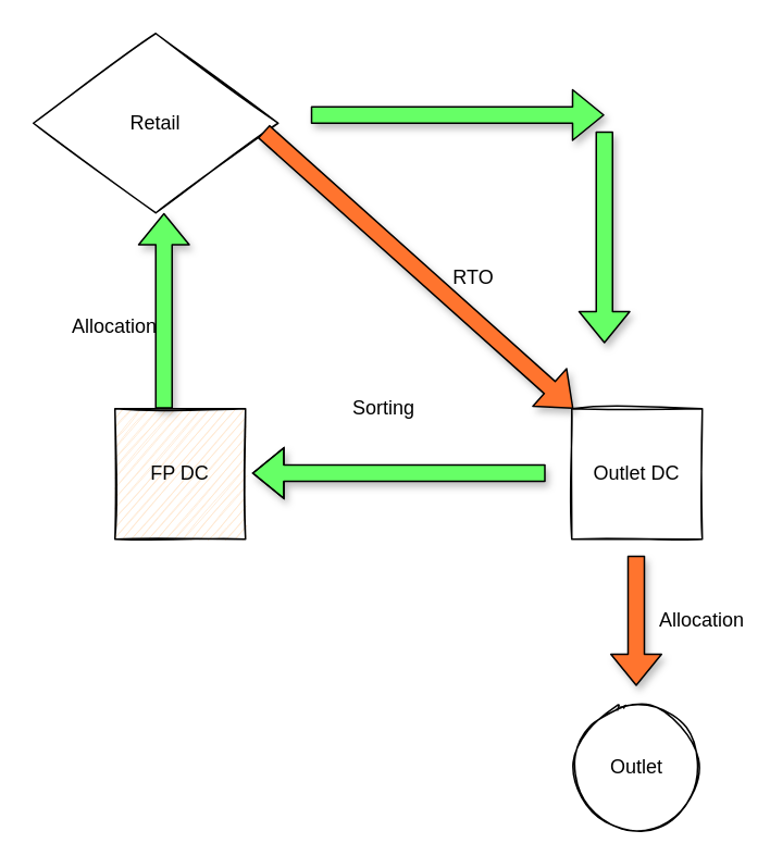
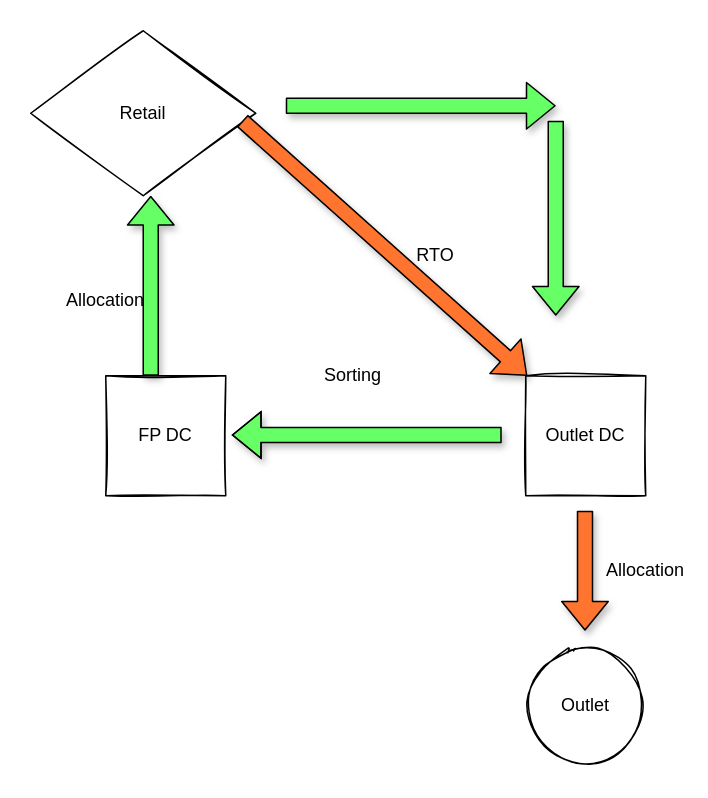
  <mxCell id="0" />
  <mxCell id="1" parent="0" />
  <mxCell id="2" value="Outlet DC" style="whiteSpace=wrap;html=1;aspect=fixed;sketch=1;" vertex="1" parent="1"><mxGeometry x="350" y="250" width="80" height="80" as="geometry" /></mxCell>
- <mxCell id="3" value="FP DC" style="whiteSpace=wrap;html=1;aspect=fixed;sketch=1;fillColor=#ffe6cc;" vertex="1" parent="1"><mxGeometry x="70" y="250" width="80" height="80" as="geometry" /></mxCell>
+ <mxCell id="3" value="FP DC" style="whiteSpace=wrap;html=1;aspect=fixed;sketch=1;" vertex="1" parent="1"><mxGeometry x="70" y="250" width="80" height="80" as="geometry" /></mxCell>
  <mxCell id="4" value="Retail" style="rhombus;whiteSpace=wrap;html=1;sketch=1;" vertex="1" parent="1"><mxGeometry x="20" y="20" width="150" height="110" as="geometry" /></mxCell>
  <mxCell id="5" value="Outlet" style="ellipse;whiteSpace=wrap;html=1;aspect=fixed;sketch=1;" vertex="1" parent="1"><mxGeometry x="350" y="430" width="80" height="80" as="geometry" /></mxCell>
  <mxCell id="6" value="Allocation" style="text;html=1;strokeColor=none;fillColor=none;align=center;verticalAlign=middle;whiteSpace=wrap;rounded=0;sketch=1;" vertex="1" parent="1"><mxGeometry x="410" y="370" width="40" height="20" as="geometry" /></mxCell>
  <mxCell id="7" value="" style="shape=flexArrow;endArrow=classic;html=1;shadow=1;fillColor=#66FF66;" edge="1" parent="1"><mxGeometry width="50" height="50" relative="1" as="geometry"><mxPoint x="100" y="250" as="sourcePoint" /><mxPoint x="100" y="130" as="targetPoint" /></mxGeometry></mxCell>
  <mxCell id="8" value="" style="shape=flexArrow;endArrow=classic;html=1;shadow=1;entryX=0;entryY=0;entryDx=0;entryDy=0;fontColor=#FF8519;labelBackgroundColor=#FF8F57;labelBorderColor=#3399FF;fillColor=#FF742E;" edge="1" parent="1"><mxGeometry width="50" height="50" relative="1" as="geometry"><mxPoint x="161" y="80" as="sourcePoint" /><mxPoint x="351" y="250" as="targetPoint" /></mxGeometry></mxCell>
  <mxCell id="9" value="" style="shape=flexArrow;endArrow=classic;html=1;shadow=1;fillColor=#FF742E;" edge="1" parent="1"><mxGeometry width="50" height="50" relative="1" as="geometry"><mxPoint x="389.5" y="340" as="sourcePoint" /><mxPoint x="389.5" y="420" as="targetPoint" /></mxGeometry></mxCell>
  <mxCell id="10" value="RTO" style="text;html=1;strokeColor=none;fillColor=none;align=center;verticalAlign=middle;whiteSpace=wrap;rounded=0;sketch=1;" vertex="1" parent="1"><mxGeometry x="270" y="160" width="40" height="20" as="geometry" /></mxCell>
  <mxCell id="11" value="" style="shape=flexArrow;endArrow=classic;html=1;shadow=1;fillColor=#66FF66;" edge="1" parent="1"><mxGeometry width="50" height="50" relative="1" as="geometry"><mxPoint x="334" y="289.5" as="sourcePoint" /><mxPoint x="154" y="289.5" as="targetPoint" /><Array as="points"><mxPoint x="324" y="289.5" /></Array></mxGeometry></mxCell>
  <mxCell id="12" value="" style="shape=flexArrow;endArrow=classic;html=1;shadow=1;fillColor=#66FF66;" edge="1" parent="1"><mxGeometry width="50" height="50" relative="1" as="geometry"><mxPoint x="190" y="70" as="sourcePoint" /><mxPoint x="370" y="70" as="targetPoint" /></mxGeometry></mxCell>
  <mxCell id="13" value="" style="shape=flexArrow;endArrow=classic;html=1;shadow=1;fillColor=#66FF66;" edge="1" parent="1"><mxGeometry width="50" height="50" relative="1" as="geometry"><mxPoint x="370" y="80" as="sourcePoint" /><mxPoint x="370" y="210" as="targetPoint" /></mxGeometry></mxCell>
  <mxCell id="14" value="Sorting" style="text;html=1;strokeColor=none;fillColor=none;align=center;verticalAlign=middle;whiteSpace=wrap;rounded=0;sketch=1;" vertex="1" parent="1"><mxGeometry x="215" y="240" width="40" height="20" as="geometry" /></mxCell>
  <mxCell id="15" value="Allocation" style="text;html=1;strokeColor=none;fillColor=none;align=center;verticalAlign=middle;whiteSpace=wrap;rounded=0;sketch=1;fontColor=#000000;" vertex="1" parent="1"><mxGeometry x="50" y="190" width="40" height="20" as="geometry" /></mxCell>
